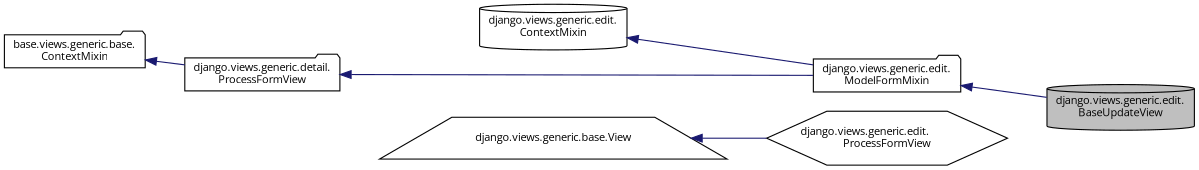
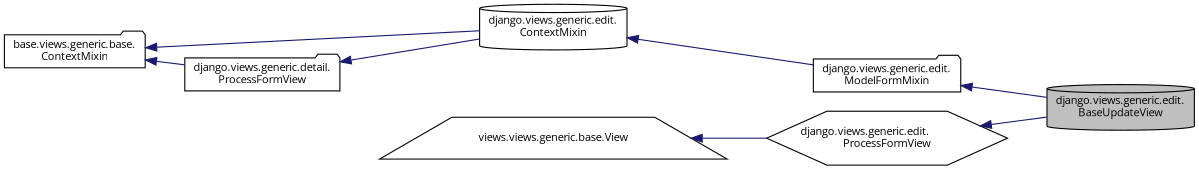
  digraph {
    fontname="Open Sans"
    rankdir=LR
    node [color=black fillcolor=white fontname="Open Sans" fontsize=10 shape=folder style=filled]
    edge [color=midnightblue dir=back fontname="Open Sans" fontsize=10 labelfontname=Helvetica labelfontsize=10 style=solid]
    n1 [fillcolor=grey75 fontcolor=black height=0.2 label="django.views.generic.edit.\lBaseUpdateView" shape=cylinder width=0.4]
    n2 [height=0.2 label="django.views.generic.edit.\lModelFormMixin" width=0.4]
    n3 [height=0.2 label="django.views.generic.edit.\lContextMixin" shape=cylinder width=0.4]
    n4 [height=0.2 label="base.views.generic.base.\lContextMixin" width=0.4]
    n5 [height=0.2 label="django.views.generic.detail.\lProcessFormView" width=0.4]
    n6 [height=0.2 label="django.views.generic.edit.\lProcessFormView" shape=hexagon width=0.4]
-   n7 [height=0.2 label="django.views.generic.base.View" shape=trapezium width=0.4]
+   n7 [height=0.2 label="views.views.generic.base.View" shape=trapezium width=0.4]
    n2 -> n1
    n3 -> n2
+   n4 -> n3
    n4 -> n5
-   n5 -> n2
+   n5 -> n3
+   n6 -> n1
    n7 -> n6
  }
